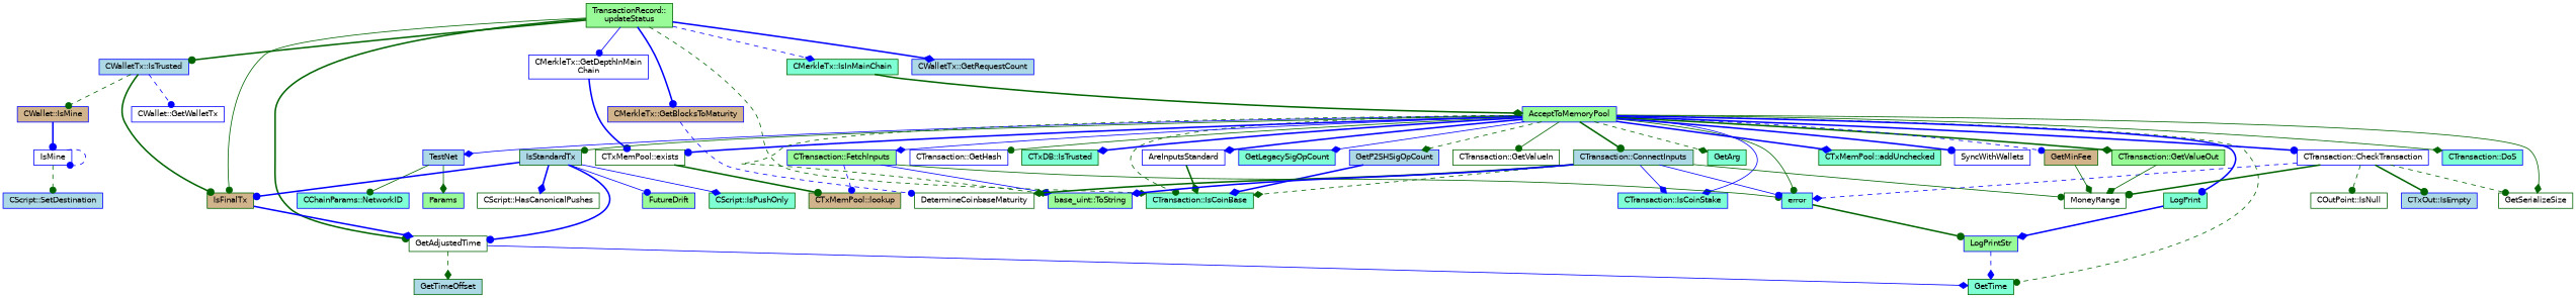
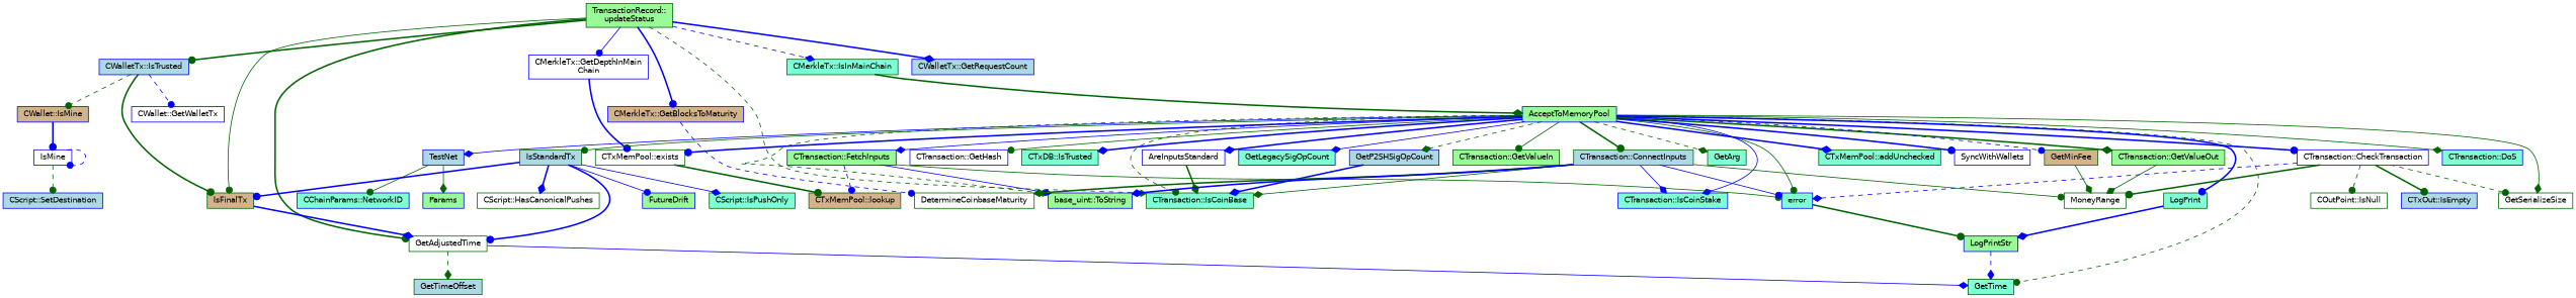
  digraph {
    fontname="DejaVu Sans"
    rankdir=TB
    node [color=blue fillcolor=white fontname="DejaVu Sans" fontsize=10 shape=record style=filled]
    edge [arrowhead=dot color=darkgreen fontname="DejaVu Sans" fontsize=10 labelfontname=Helvetica labelfontsize=10 style=bold]
    n1 [color=darkgreen fillcolor=palegreen fontcolor=black height=0.2 label="TransactionRecord::\lupdateStatus" width=0.4]
    n2 [color=darkgreen fillcolor=aquamarine height=0.2 label="CTransaction::IsCoinBase" width=0.4]
    n3 [fillcolor=lightblue height=0.2 label="CWalletTx::IsTrusted" width=0.4]
    n4 [color=darkgreen fillcolor=tan height=0.2 label=IsFinalTx width=0.4]
    n5 [color=darkgreen height=0.2 label=GetAdjustedTime width=0.4]
    n6 [fillcolor=tan height=0.2 label="CMerkleTx::GetBlocksToMaturity" width=0.4]
    n7 [height=0.2 label="CMerkleTx::GetDepthInMain\lChain" width=0.4]
    n8 [color=darkgreen fillcolor=aquamarine height=0.2 label="CMerkleTx::IsInMainChain" width=0.4]
    n9 [fillcolor=lightblue height=0.2 label="CWalletTx::GetRequestCount" width=0.4]
    n10 [height=0.2 label="CWallet::GetWalletTx" width=0.4]
    n11 [fillcolor=tan height=0.2 label="CWallet::IsMine" width=0.4]
    n12 [color=darkgreen fillcolor=aquamarine height=0.2 label=GetTime width=0.4]
    n13 [color=darkgreen fillcolor=lightblue height=0.2 label=GetTimeOffset width=0.4]
    n14 [color=darkgreen height=0.2 label=DetermineCoinbaseMaturity width=0.4]
    n15 [color=darkgreen height=0.2 label="CTxMemPool::exists" width=0.4]
    n16 [fillcolor=palegreen height=0.2 label=AcceptToMemoryPool width=0.4]
    n17 [height=0.2 label=IsMine width=0.4]
    n18 [fillcolor=lightblue height=0.2 label="CScript::SetDestination" width=0.4]
    n19 [color=darkgreen fillcolor=tan height=0.2 label="CTxMemPool::lookup" width=0.4]
    n20 [height=0.2 label="CTransaction::CheckTransaction" width=0.4]
    n21 [fillcolor=aquamarine height=0.2 label=error width=0.4]
    n22 [color=darkgreen height=0.2 label=GetSerializeSize width=0.4]
    n23 [fillcolor=aquamarine height=0.2 label="CTransaction::DoS" width=0.4]
    n24 [fillcolor=aquamarine height=0.2 label="CTransaction::IsCoinStake" width=0.4]
    n25 [fillcolor=lightblue height=0.2 label=TestNet width=0.4]
    n26 [color=darkgreen fillcolor=lightblue height=0.2 label=IsStandardTx width=0.4]
    n27 [height=0.2 label="CTransaction::GetHash" width=0.4]
    n28 [color=darkgreen fillcolor=aquamarine height=0.2 label="CTxDB::IsTrusted" width=0.4]
    n29 [fillcolor=palegreen height=0.2 label="CTransaction::FetchInputs" width=0.4]
    n30 [fillcolor=palegreen height=0.2 label="base_uint::ToString" width=0.4]
    n31 [height=0.2 label=AreInputsStandard width=0.4]
    n32 [fillcolor=aquamarine height=0.2 label=GetLegacySigOpCount width=0.4]
    n33 [fillcolor=lightblue height=0.2 label=GetP2SHSigOpCount width=0.4]
-   n34 [color=darkgreen height=0.2 label="CTransaction::GetValueIn" width=0.4]
+   n34 [color=darkgreen fillcolor=palegreen height=0.2 label="CTransaction::GetValueIn" width=0.4]
    n35 [color=darkgreen fillcolor=palegreen height=0.2 label="CTransaction::GetValueOut" width=0.4]
    n36 [color=darkgreen fillcolor=tan height=0.2 label=GetMinFee width=0.4]
    n37 [color=darkgreen fillcolor=aquamarine height=0.2 label=GetArg width=0.4]
    n38 [color=darkgreen fillcolor=aquamarine height=0.2 label=LogPrint width=0.4]
    n39 [color=darkgreen fillcolor=lightblue height=0.2 label="CTransaction::ConnectInputs" width=0.4]
    n40 [color=darkgreen fillcolor=aquamarine height=0.2 label="CTxMemPool::addUnchecked" width=0.4]
    n41 [height=0.2 label=SyncWithWallets width=0.4]
    n42 [fillcolor=lightblue height=0.2 label="CTxOut::IsEmpty" width=0.4]
    n43 [color=darkgreen height=0.2 label=MoneyRange width=0.4]
    n44 [color=darkgreen height=0.2 label="COutPoint::IsNull" width=0.4]
    n45 [fillcolor=palegreen height=0.2 label=LogPrintStr width=0.4]
    n46 [fillcolor=palegreen height=0.2 label=Params width=0.4]
    n47 [fillcolor=aquamarine height=0.2 label="CChainParams::NetworkID" width=0.4]
    n48 [fillcolor=palegreen height=0.2 label=FutureDrift width=0.4]
    n49 [color=darkgreen fillcolor=aquamarine height=0.2 label="CScript::IsPushOnly" width=0.4]
    n50 [color=darkgreen height=0.2 label="CScript::HasCanonicalPushes" width=0.4]
    n1 -> n2 [arrowhead=diamond style=dashed]
    n1 -> n3
    n1 -> n4 [style=solid]
    n1 -> n5
    n1 -> n6 [color=blue]
    n1 -> n7 [color=blue style=solid]
    n1 -> n8 [arrowhead=diamond color=blue style=dashed]
    n1 -> n9 [arrowhead=diamond color=blue]
    n3 -> n4
    n3 -> n10 [color=blue style=dashed]
    n3 -> n11 [style=dashed]
    n4 -> n5 [arrowhead=diamond color=blue]
    n5 -> n12 [arrowhead=diamond color=blue style=solid]
    n5 -> n13 [arrowhead=diamond style=dashed]
    n6 -> n14 [color=blue style=dashed]
    n7 -> n15 [color=blue]
    n8 -> n16 [arrowhead=diamond]
    n11 -> n17 [color=blue]
    n15 -> n19
    n16 -> n2 [style=dashed]
    n16 -> n12 [style=dashed]
    n16 -> n15 [color=blue]
    n16 -> n20 [color=blue]
    n16 -> n21 [style=solid]
    n16 -> n22 [arrowhead=diamond style=solid]
    n16 -> n23 [arrowhead=diamond style=solid]
    n16 -> n24 [arrowhead=diamond color=blue style=solid]
    n16 -> n25 [arrowhead=diamond color=blue style=solid]
    n16 -> n26 [style=solid]
    n16 -> n27 [style=solid]
    n16 -> n28 [arrowhead=diamond color=blue]
    n16 -> n29 [arrowhead=diamond color=blue style=solid]
    n16 -> n30 [arrowhead=diamond style=dashed]
    n16 -> n31 [arrowhead=diamond color=blue]
    n16 -> n32 [arrowhead=diamond color=blue style=solid]
    n16 -> n33 [arrowhead=diamond style=dashed]
    n16 -> n34 [style=solid]
    n16 -> n35 [arrowhead=diamond]
    n16 -> n36 [color=blue style=dashed]
    n16 -> n37 [arrowhead=diamond style=dashed]
    n16 -> n38 [color=blue]
    n16 -> n39
    n16 -> n40 [arrowhead=diamond color=blue]
    n16 -> n41 [color=blue]
    n17 -> n17 [color=blue style=dashed]
    n17 -> n18 [style=dashed]
    n20 -> n21 [arrowhead=diamond color=blue style=dashed]
    n20 -> n22 [style=dashed]
    n20 -> n42
    n20 -> n43
    n20 -> n44 [style=dashed]
    n21 -> n45
    n25 -> n46 [arrowhead=diamond style=solid]
    n25 -> n47 [style=solid]
    n26 -> n4 [color=blue]
    n26 -> n5 [color=blue]
    n26 -> n48 [color=blue style=solid]
    n26 -> n49 [arrowhead=diamond color=blue style=solid]
    n26 -> n50 [arrowhead=diamond color=blue]
    n29 -> n19 [color=blue style=dashed]
    n29 -> n21 [style=solid]
    n29 -> n30 [arrowhead=diamond color=blue style=solid]
    n31 -> n2 [arrowhead=diamond]
    n33 -> n2 [arrowhead=diamond color=blue]
    n35 -> n43 [arrowhead=diamond style=solid]
    n36 -> n43 [arrowhead=diamond style=solid]
    n38 -> n45 [arrowhead=diamond color=blue]
-   n39 -> n2 [arrowhead=diamond style=dashed]
+   n39 -> n2 [arrowhead=diamond style=solid]
    n39 -> n14 [arrowhead=diamond]
    n39 -> n21 [color=blue style=solid]
    n39 -> n24 [arrowhead=diamond color=blue style=solid]
    n39 -> n30 [arrowhead=diamond color=blue]
    n39 -> n43 [style=solid]
    n45 -> n12 [arrowhead=diamond color=blue style=dashed]
  }
